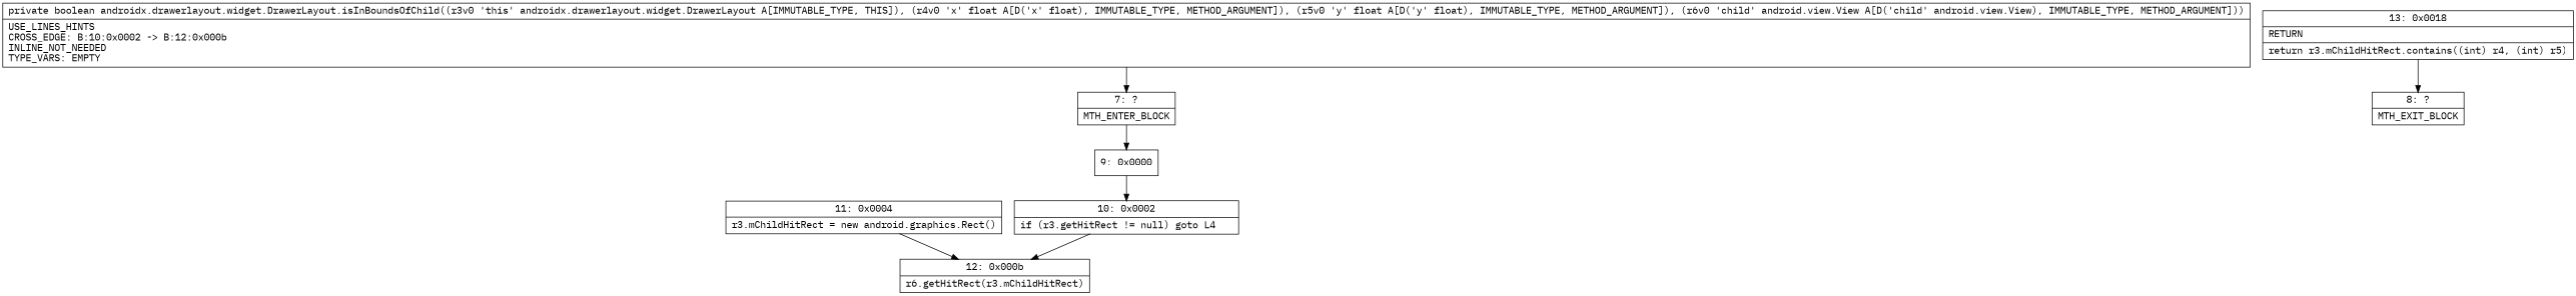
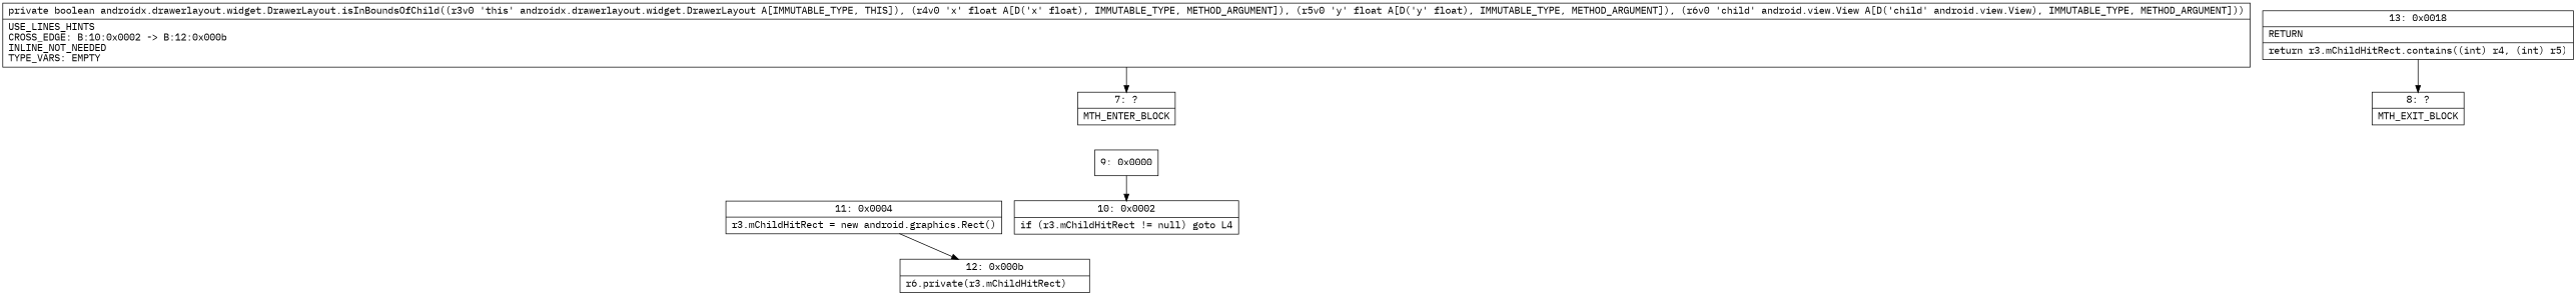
  digraph {
    fontname="IBM Plex Mono"
    node [fontname="IBM Plex Mono" shape=record]
    edge [fontname="IBM Plex Mono"]
    n1 [label="{7\:\ ?|MTH_ENTER_BLOCK\l}"]
    n2 [label="{9\:\ 0x0000}"]
-   n3 [label="{10\:\ 0x0002|if (r3.getHitRect != null) goto L4\l}"]
-   n4 [label="{12\:\ 0x000b|r6.getHitRect(r3.mChildHitRect)\l}"]
+   n3 [label="{10\:\ 0x0002|if (r3.mChildHitRect != null) goto L4\l}"]
+   n4 [label="{12\:\ 0x000b|r6.private(r3.mChildHitRect)\l}"]
    n5 [label="{11\:\ 0x0004|r3.mChildHitRect = new android.graphics.Rect()\l}"]
    n6 [label="{13\:\ 0x0018|RETURN\l|return r3.mChildHitRect.contains((int) r4, (int) r5)\l}"]
    n7 [label="{8\:\ ?|MTH_EXIT_BLOCK\l}"]
    n8 [label="{private boolean androidx.drawerlayout.widget.DrawerLayout.isInBoundsOfChild((r3v0 'this' androidx.drawerlayout.widget.DrawerLayout A[IMMUTABLE_TYPE, THIS]), (r4v0 'x' float A[D('x' float), IMMUTABLE_TYPE, METHOD_ARGUMENT]), (r5v0 'y' float A[D('y' float), IMMUTABLE_TYPE, METHOD_ARGUMENT]), (r6v0 'child' android.view.View A[D('child' android.view.View), IMMUTABLE_TYPE, METHOD_ARGUMENT]))  | USE_LINES_HINTS\lCROSS_EDGE: B:10:0x0002 \-\> B:12:0x000b\lINLINE_NOT_NEEDED\lTYPE_VARS: EMPTY\l}"]
-   n1 -> n2
    n2 -> n3
-   n3 -> n4
    n5 -> n4
    n6 -> n7
    n8 -> n1
  }
